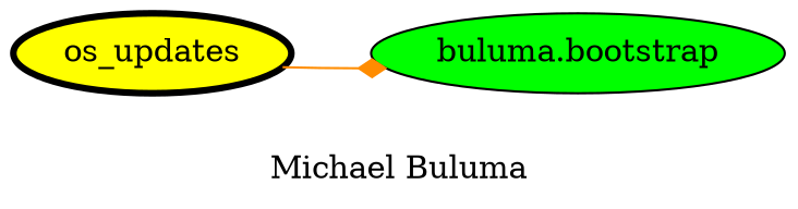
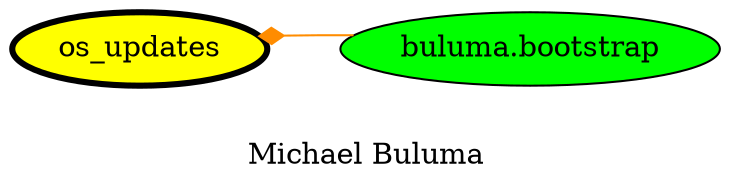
  digraph {
    label="Michael Buluma"
    rankdir=LR
    node [style=filled]
    os_updates [fillcolor=yellow penwidth=3]
    "buluma.bootstrap" [fillcolor=green]
-   os_updates -> "buluma.bootstrap" [color=darkorange arrowhead=diamond]
+   "buluma.bootstrap" -> os_updates [color=darkorange arrowhead=diamond]
  }
